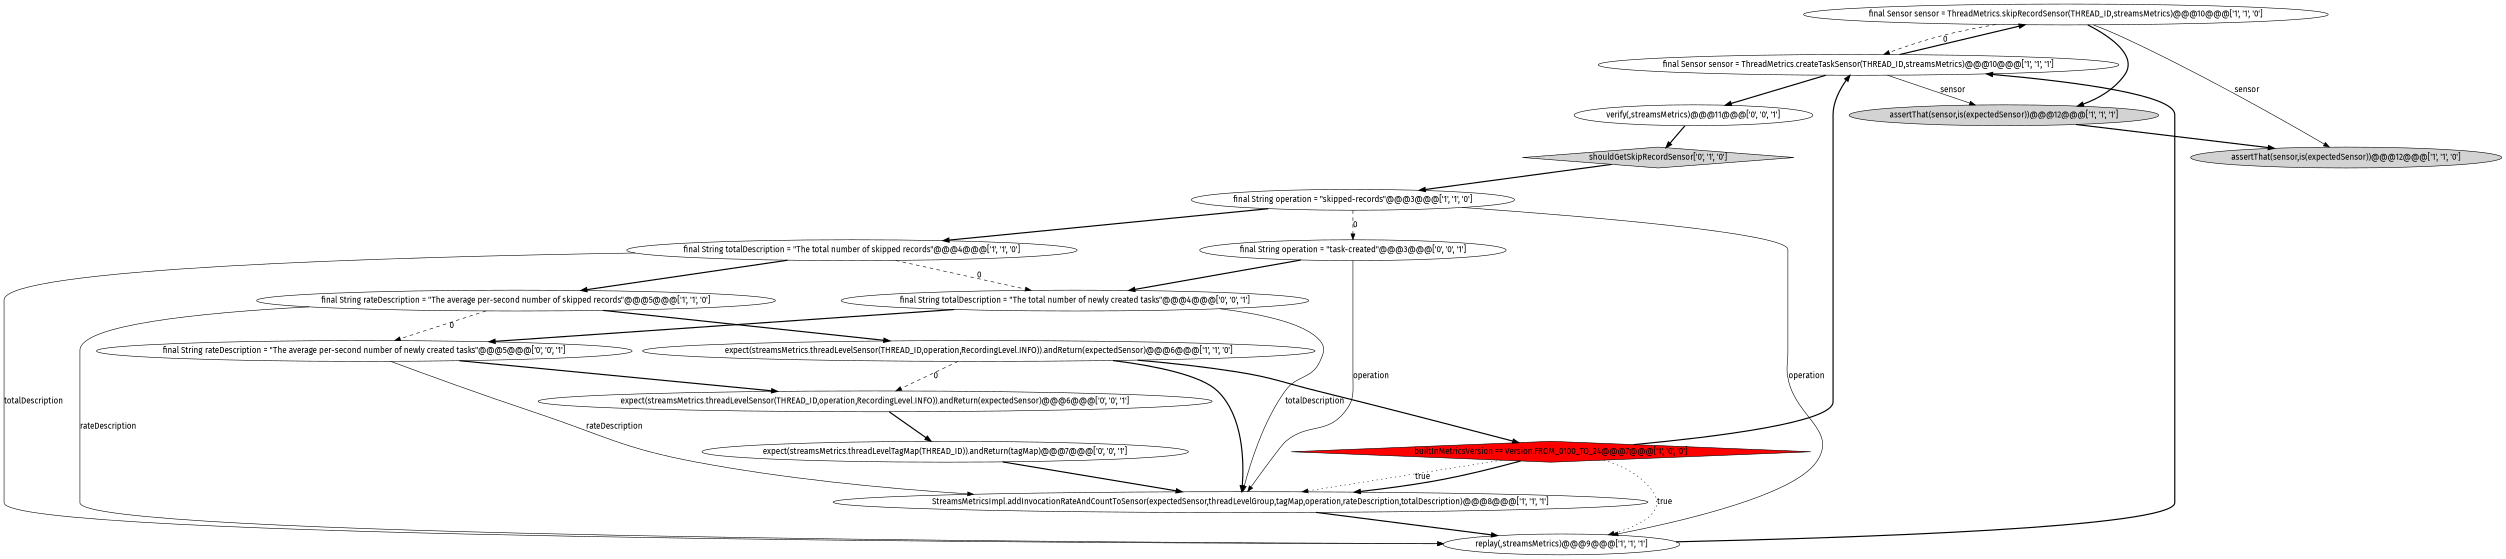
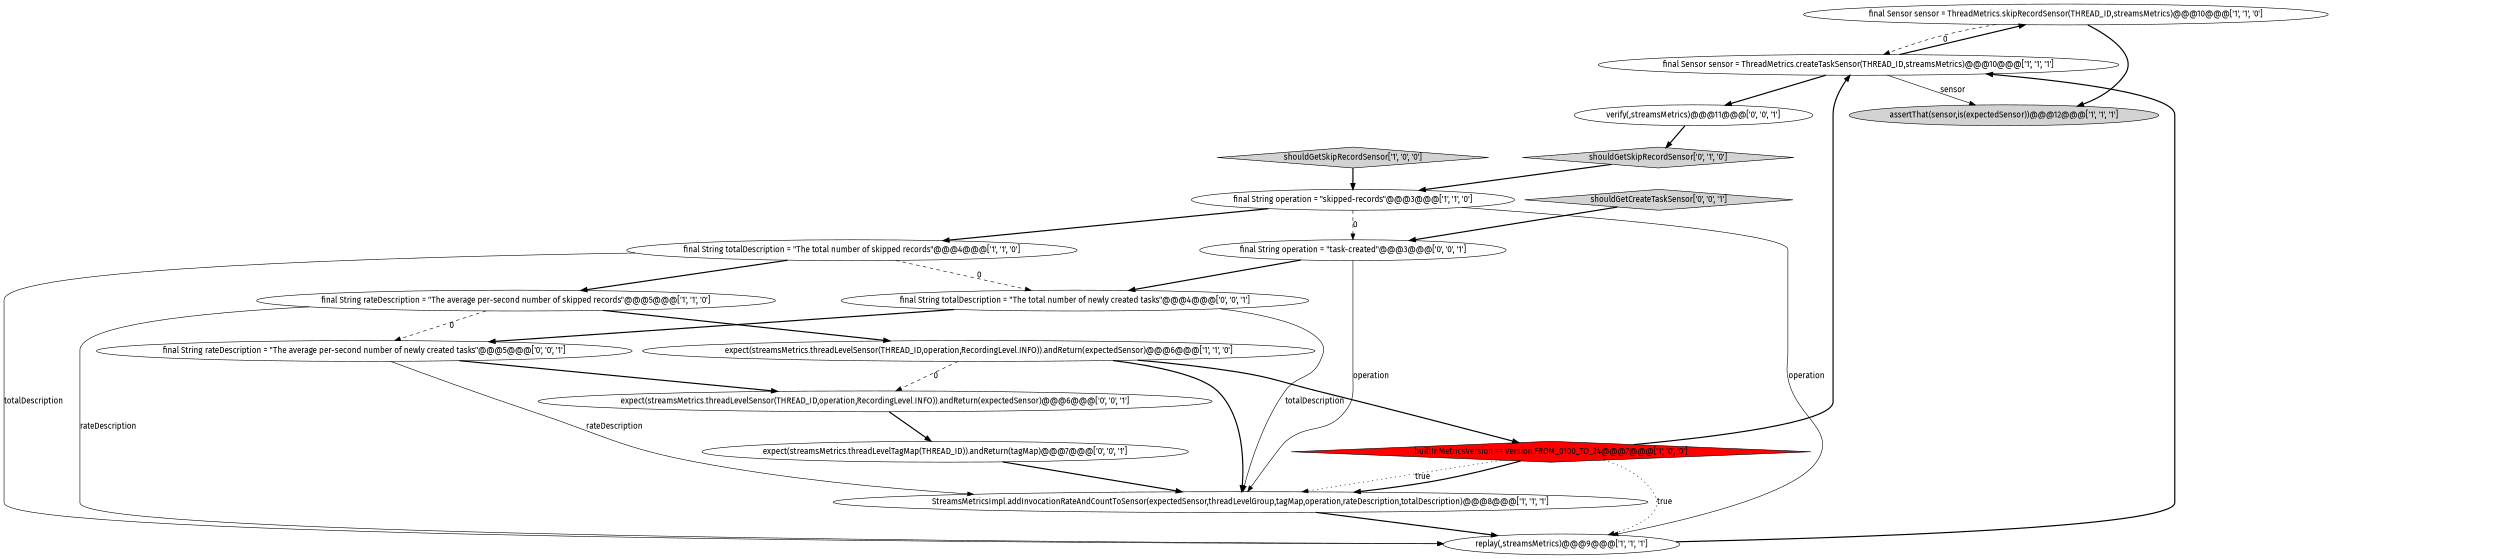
  digraph {
    fontname="Fira Sans"
    node [fillcolor=white fontname="Fira Sans" shape=ellipse style=filled]
    edge [fontname="Fira Sans" style=bold]
    n1 [fillcolor=lightgray label="assertThat(sensor,is(expectedSensor))@@@12@@@['1', '1', '1']"]
-   n2 [fillcolor=lightgray label="assertThat(sensor,is(expectedSensor))@@@12@@@['1', '1', '0']"]
    n3 [label="final String rateDescription = \"The average per-second number of newly created tasks\"@@@5@@@['0', '0', '1']"]
    n4 [label="expect(streamsMetrics.threadLevelSensor(THREAD_ID,operation,RecordingLevel.INFO)).andReturn(expectedSensor)@@@6@@@['0', '0', '1']"]
    n5 [label="StreamsMetricsImpl.addInvocationRateAndCountToSensor(expectedSensor,threadLevelGroup,tagMap,operation,rateDescription,totalDescription)@@@8@@@['1', '1', '1']"]
    n6 [label="expect(streamsMetrics.threadLevelTagMap(THREAD_ID)).andReturn(tagMap)@@@7@@@['0', '0', '1']"]
    n7 [label="replay(,streamsMetrics)@@@9@@@['1', '1', '1']"]
+   n8 [fillcolor=lightgray label="shouldGetSkipRecordSensor['1', '0', '0']" shape=diamond]
    n9 [label="final String operation = \"skipped-records\"@@@3@@@['1', '1', '0']"]
    n10 [label="final String totalDescription = \"The total number of skipped records\"@@@4@@@['1', '1', '0']"]
    n11 [label="final String operation = \"task-created\"@@@3@@@['0', '0', '1']"]
    n12 [label="final String rateDescription = \"The average per-second number of skipped records\"@@@5@@@['1', '1', '0']"]
    n13 [label="final String totalDescription = \"The total number of newly created tasks\"@@@4@@@['0', '0', '1']"]
    n14 [label="final Sensor sensor = ThreadMetrics.createTaskSensor(THREAD_ID,streamsMetrics)@@@10@@@['1', '1', '1']"]
    n15 [label="final Sensor sensor = ThreadMetrics.skipRecordSensor(THREAD_ID,streamsMetrics)@@@10@@@['1', '1', '0']"]
    n16 [label="verify(,streamsMetrics)@@@11@@@['0', '0', '1']"]
    n17 [fillcolor=lightgray label="shouldGetSkipRecordSensor['0', '1', '0']" shape=diamond]
    n18 [label="expect(streamsMetrics.threadLevelSensor(THREAD_ID,operation,RecordingLevel.INFO)).andReturn(expectedSensor)@@@6@@@['1', '1', '0']"]
    n19 [fillcolor=red label="builtInMetricsVersion == Version.FROM_0100_TO_24@@@7@@@['1', '0', '0']" shape=diamond]
-   n1 -> n2
+   n20 [fillcolor=lightgray label="shouldGetCreateTaskSensor['0', '0', '1']" shape=diamond]
    n3 -> n4
    n3 -> n5 [label=rateDescription style=solid]
    n4 -> n6
    n5 -> n7
    n6 -> n5
    n7 -> n14
+   n8 -> n9
    n9 -> n7 [label=operation style=solid]
    n9 -> n10
    n9 -> n11 [label=0 style=dashed]
    n10 -> n7 [label=totalDescription style=solid]
    n10 -> n12
    n10 -> n13 [label=0 style=dashed]
    n11 -> n5 [label=operation style=solid]
    n11 -> n13
    n12 -> n3 [label=0 style=dashed]
    n12 -> n7 [label=rateDescription style=solid]
    n12 -> n18
    n13 -> n3
    n13 -> n5 [label=totalDescription style=solid]
    n14 -> n1 [label=sensor style=solid]
    n14 -> n15
    n14 -> n16
    n15 -> n1
-   n15 -> n2 [label=sensor style=solid]
    n15 -> n14 [label=0 style=dashed]
    n16 -> n17
    n17 -> n9
    n18 -> n4 [label=0 style=dashed]
    n18 -> n5
    n18 -> n19
    n19 -> n5 [label=true style=dotted]
    n19 -> n5
    n19 -> n7 [label=true style=dotted]
    n19 -> n14
+   n20 -> n11
  }
